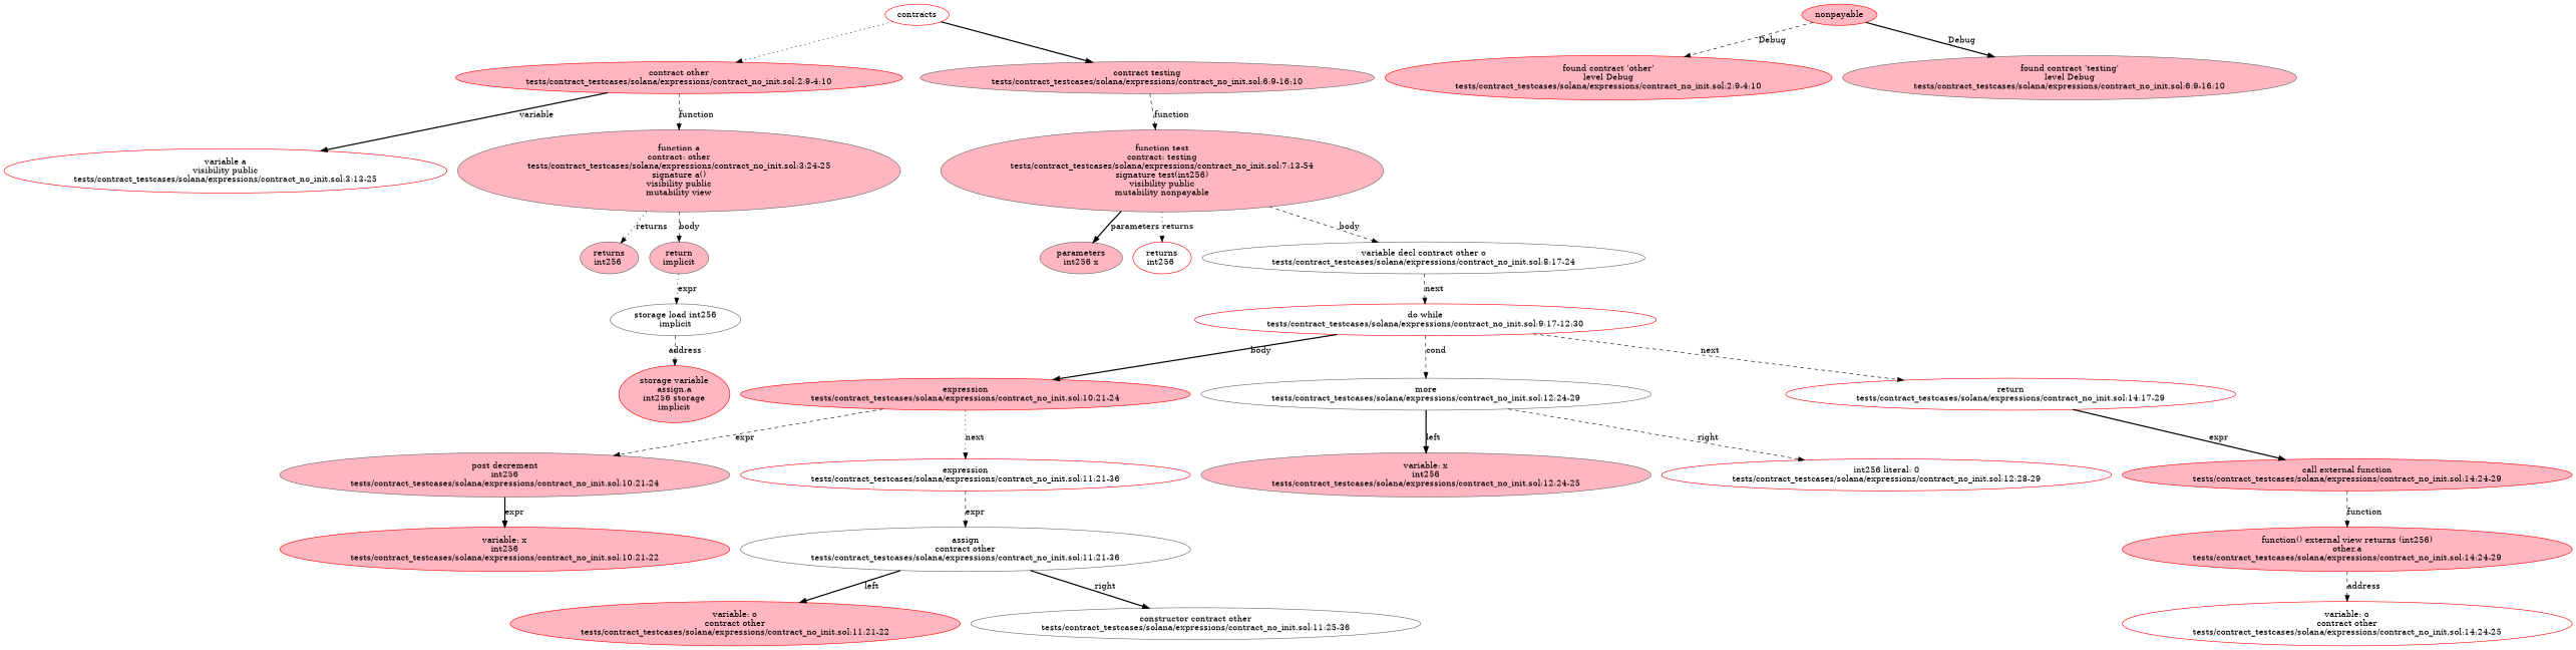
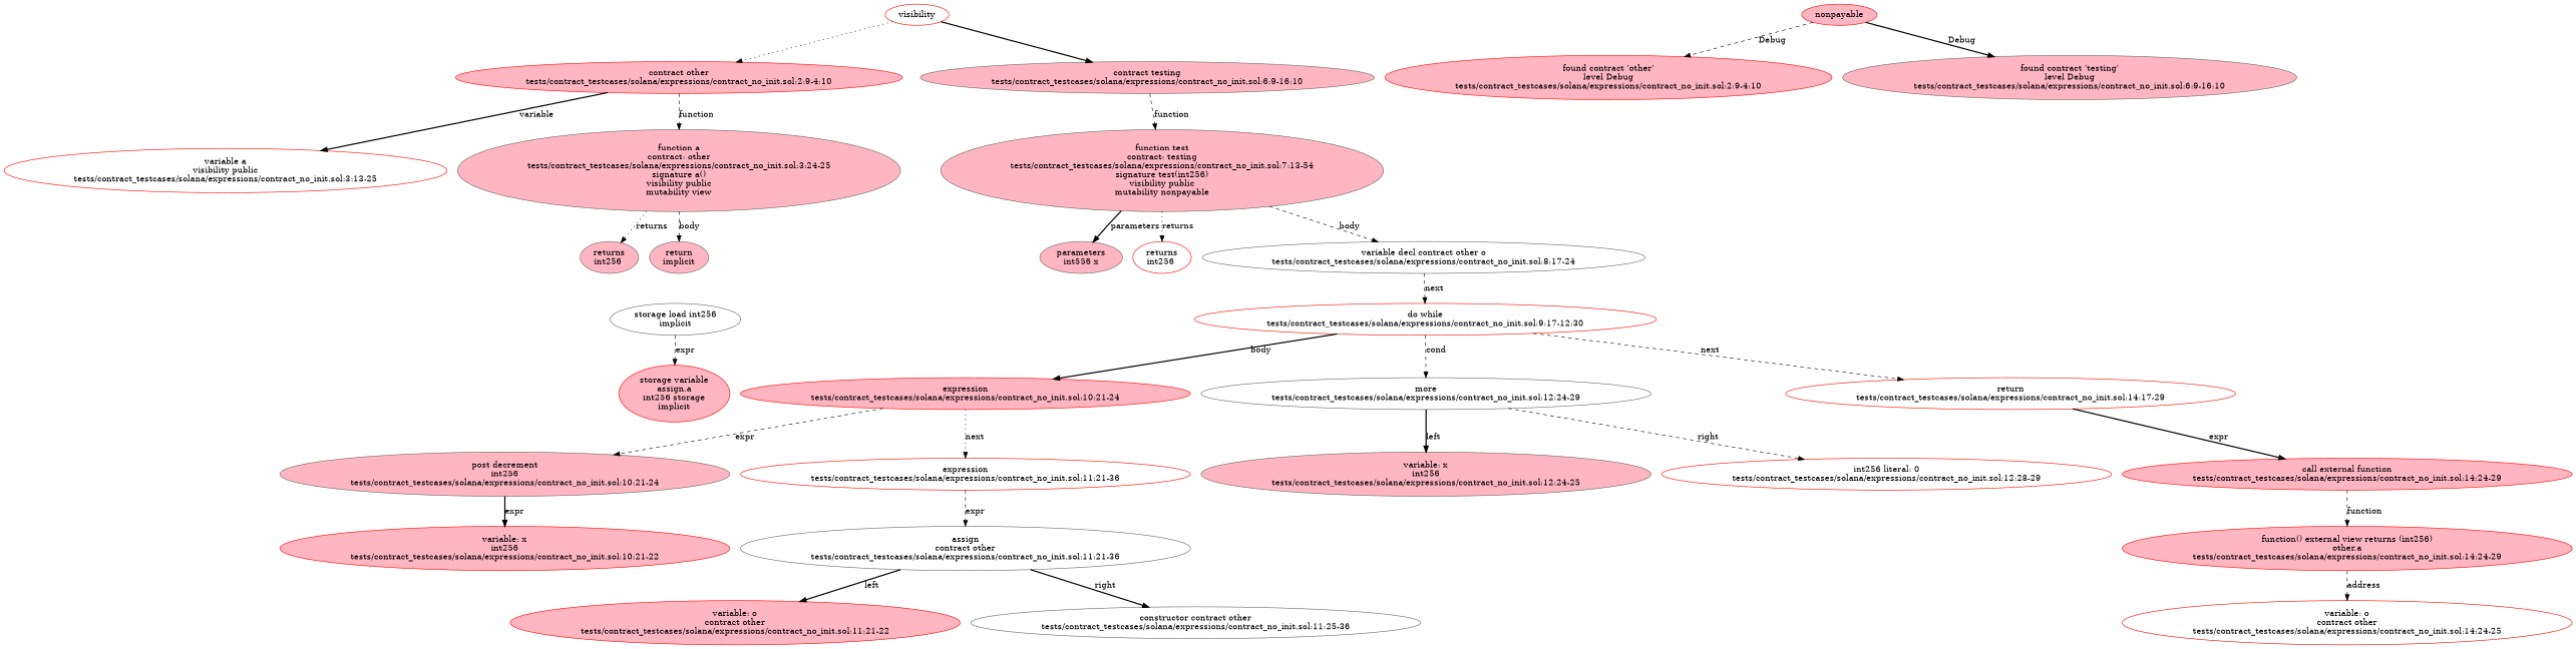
  strict digraph {
    node [color=red fillcolor=lightpink style=filled]
    edge [style=dashed]
    n1 [label="contract other\ntests/contract_testcases/solana/expressions/contract_no_init.sol:2:9-4:10"]
    n2 [fillcolor=white label="variable a\nvisibility public\ntests/contract_testcases/solana/expressions/contract_no_init.sol:3:13-25"]
    n3 [color=gray40 label="function a\ncontract: other\ntests/contract_testcases/solana/expressions/contract_no_init.sol:3:24-25\nsignature a()\nvisibility public\nmutability view"]
    n4 [color=gray40 label="returns\nint256 "]
    n5 [color=gray40 label="return\nimplicit"]
    n6 [color=gray40 fillcolor=white label="storage load int256\nimplicit"]
    n7 [label="storage variable\nassign.a\nint256 storage\nimplicit"]
    n8 [color=gray40 label="contract testing\ntests/contract_testcases/solana/expressions/contract_no_init.sol:6:9-16:10"]
    n9 [color=gray40 label="function test\ncontract: testing\ntests/contract_testcases/solana/expressions/contract_no_init.sol:7:13-54\nsignature test(int256)\nvisibility public\nmutability nonpayable"]
-   n10 [color=gray40 label="parameters\nint256 x"]
+   n10 [color=gray40 label="parameters\nint556 x"]
    n11 [fillcolor=white label="returns\nint256 "]
    n12 [color=gray40 fillcolor=white label="variable decl contract other o\ntests/contract_testcases/solana/expressions/contract_no_init.sol:8:17-24"]
    n13 [fillcolor=white label="do while\ntests/contract_testcases/solana/expressions/contract_no_init.sol:9:17-12:30"]
    n14 [label="expression\ntests/contract_testcases/solana/expressions/contract_no_init.sol:10:21-24"]
    n15 [color=gray40 fillcolor=white label="more\ntests/contract_testcases/solana/expressions/contract_no_init.sol:12:24-29"]
    n16 [fillcolor=white label="return\ntests/contract_testcases/solana/expressions/contract_no_init.sol:14:17-29"]
    n17 [color=gray40 label="post decrement\nint256\ntests/contract_testcases/solana/expressions/contract_no_init.sol:10:21-24"]
    n18 [fillcolor=white label="expression\ntests/contract_testcases/solana/expressions/contract_no_init.sol:11:21-36"]
    n19 [color=gray40 label="variable: x\nint256\ntests/contract_testcases/solana/expressions/contract_no_init.sol:12:24-25"]
    n20 [fillcolor=white label="int256 literal: 0\ntests/contract_testcases/solana/expressions/contract_no_init.sol:12:28-29"]
    n21 [label="call external function\ntests/contract_testcases/solana/expressions/contract_no_init.sol:14:24-29"]
    n22 [label="variable: x\nint256\ntests/contract_testcases/solana/expressions/contract_no_init.sol:10:21-22"]
    n23 [color=gray40 fillcolor=white label="assign\ncontract other\ntests/contract_testcases/solana/expressions/contract_no_init.sol:11:21-36"]
    n24 [label="variable: o\ncontract other\ntests/contract_testcases/solana/expressions/contract_no_init.sol:11:21-22"]
    n25 [color=gray40 fillcolor=white label="constructor contract other\ntests/contract_testcases/solana/expressions/contract_no_init.sol:11:25-36"]
    n26 [label="function() external view returns (int256)\nother.a\ntests/contract_testcases/solana/expressions/contract_no_init.sol:14:24-29"]
    n27 [fillcolor=white label="variable: o\ncontract other\ntests/contract_testcases/solana/expressions/contract_no_init.sol:14:24-25"]
    n28 [label="found contract 'other'\nlevel Debug\ntests/contract_testcases/solana/expressions/contract_no_init.sol:2:9-4:10"]
    n29 [color=gray40 label="found contract 'testing'\nlevel Debug\ntests/contract_testcases/solana/expressions/contract_no_init.sol:6:9-16:10"]
-   contracts [fillcolor=white]
+   contracts [fillcolor=white label=visibility]
    n31 [label=nonpayable]
    n1 -> n2 [label=variable style=bold]
    n1 -> n3 [label=function]
    n3 -> n4 [label=returns style=dotted]
    n3 -> n5 [label=body]
-   n5 -> n6 [label=expr style=dotted]
-   n6 -> n7 [label=address]
+   n6 -> n7 [label=expr]
    n8 -> n9 [label=function]
    n9 -> n10 [label=parameters style=bold]
    n9 -> n11 [label=returns style=dotted]
    n9 -> n12 [label=body]
    n12 -> n13 [label=next]
    n13 -> n14 [label=body style=bold]
    n13 -> n15 [label=cond]
    n13 -> n16 [label=next]
    n14 -> n17 [label=expr]
    n14 -> n18 [label=next style=dotted]
    n15 -> n19 [label=left style=bold]
    n15 -> n20 [label=right]
    n16 -> n21 [label=expr style=bold]
    n17 -> n22 [label=expr style=bold]
    n18 -> n23 [label=expr]
    n21 -> n26 [label=function]
    n23 -> n24 [label=left style=bold]
    n23 -> n25 [label=right style=bold]
    n26 -> n27 [label=address]
    contracts -> n1 [style=dotted]
    contracts -> n8 [style=bold]
    n31 -> n28 [label=Debug]
    n31 -> n29 [label=Debug style=bold]
  }
